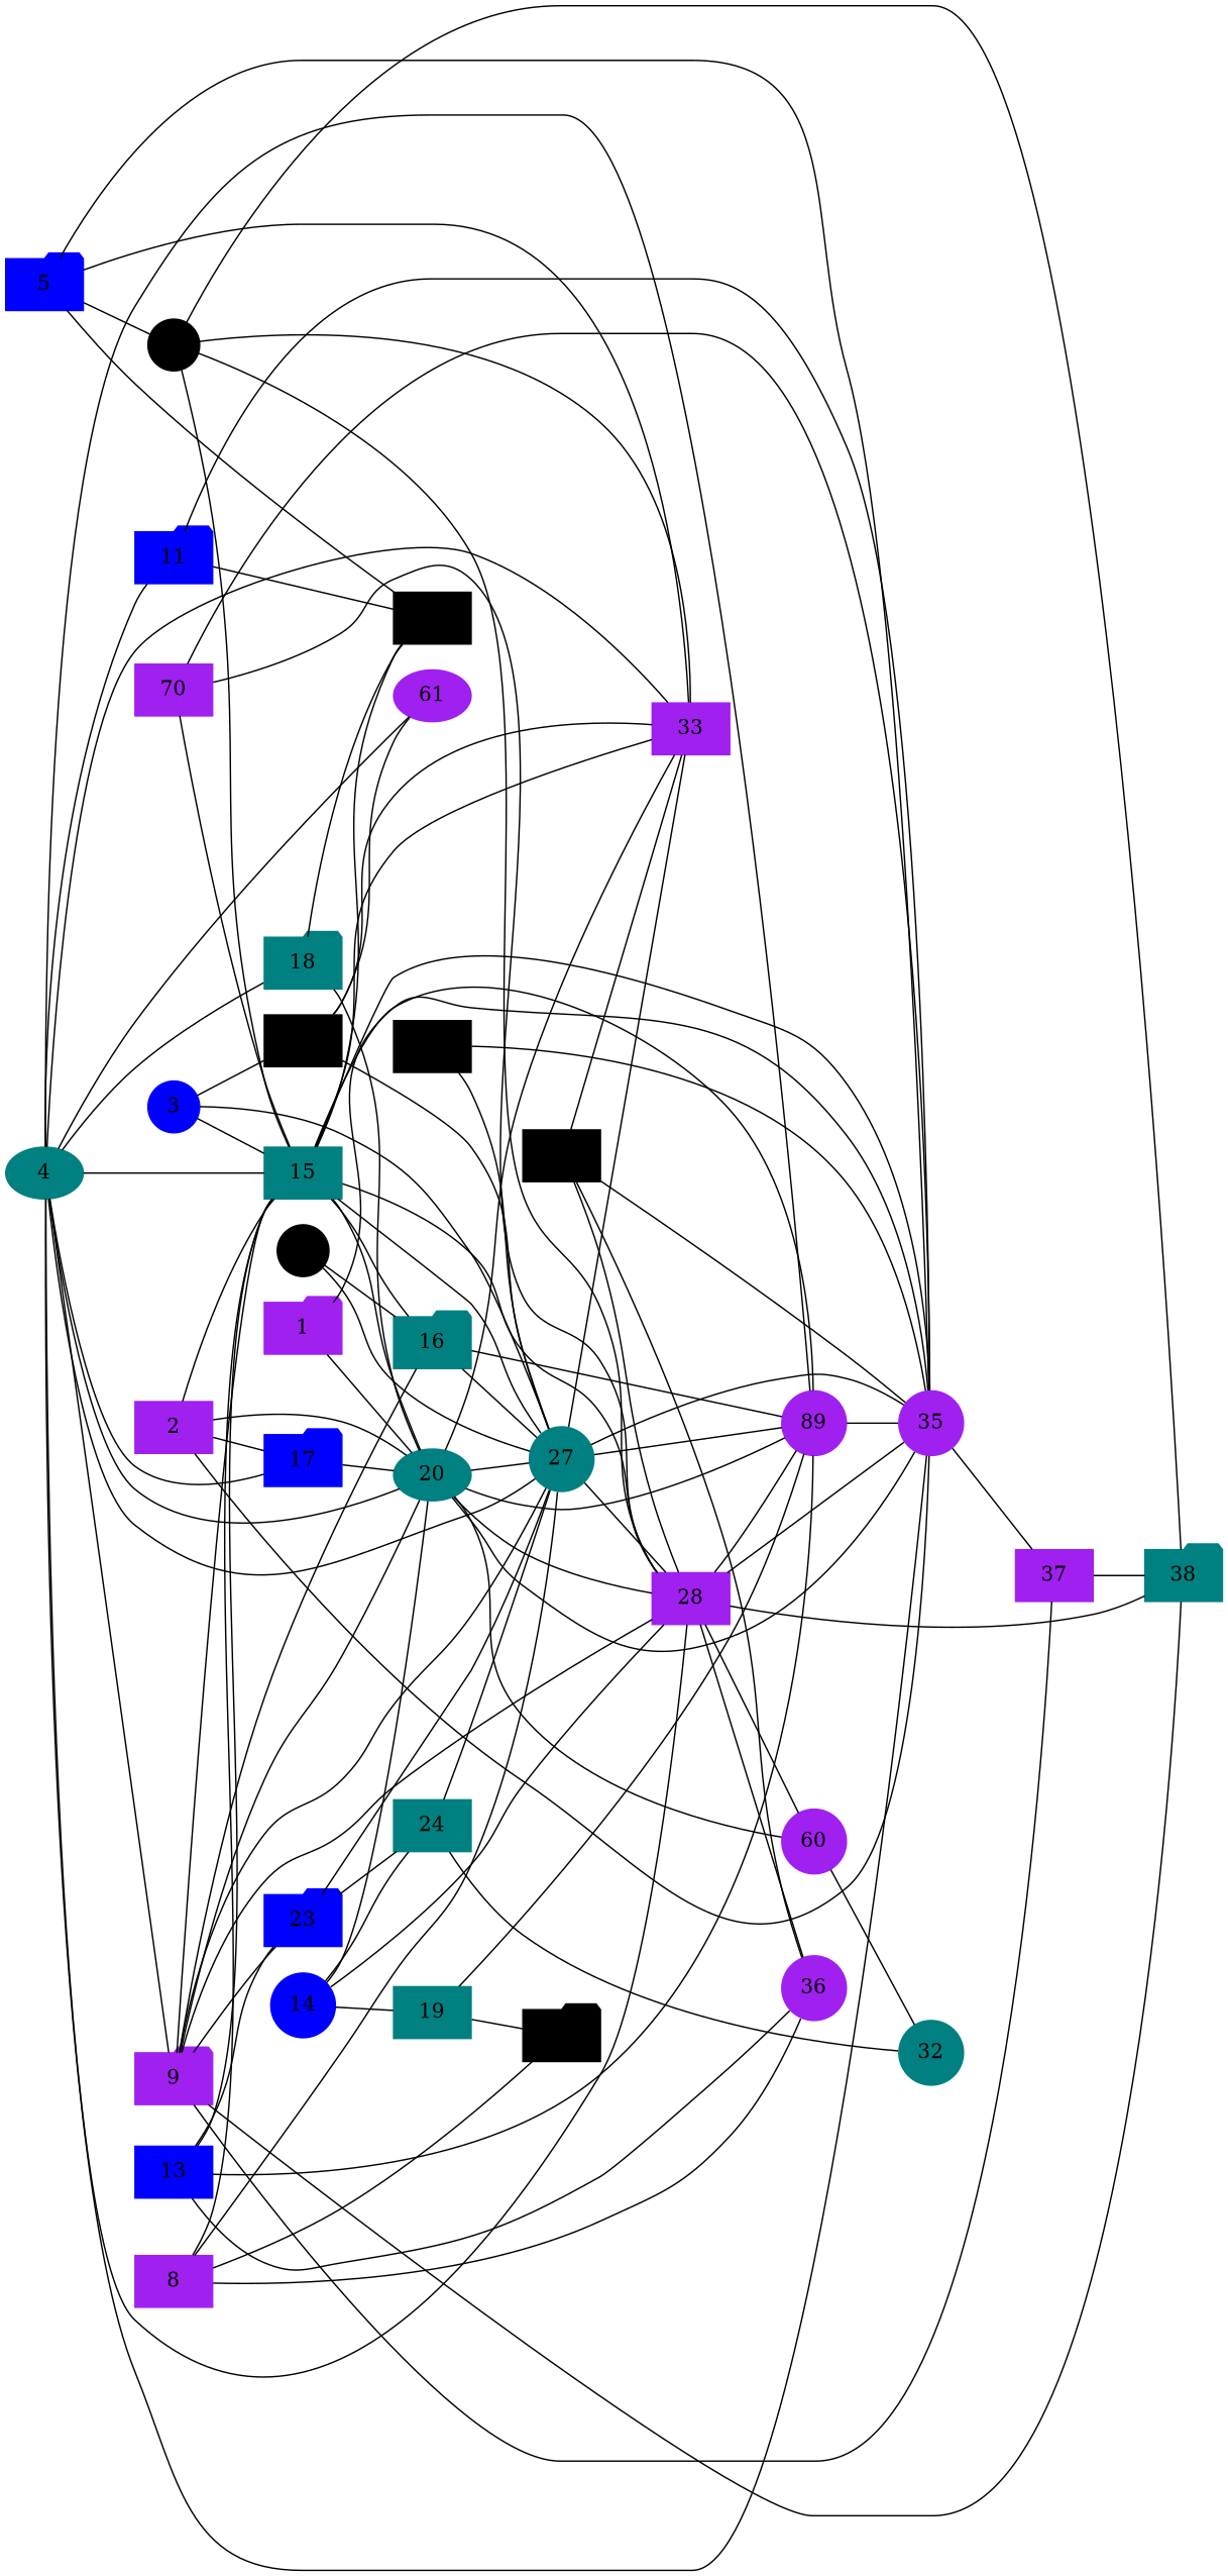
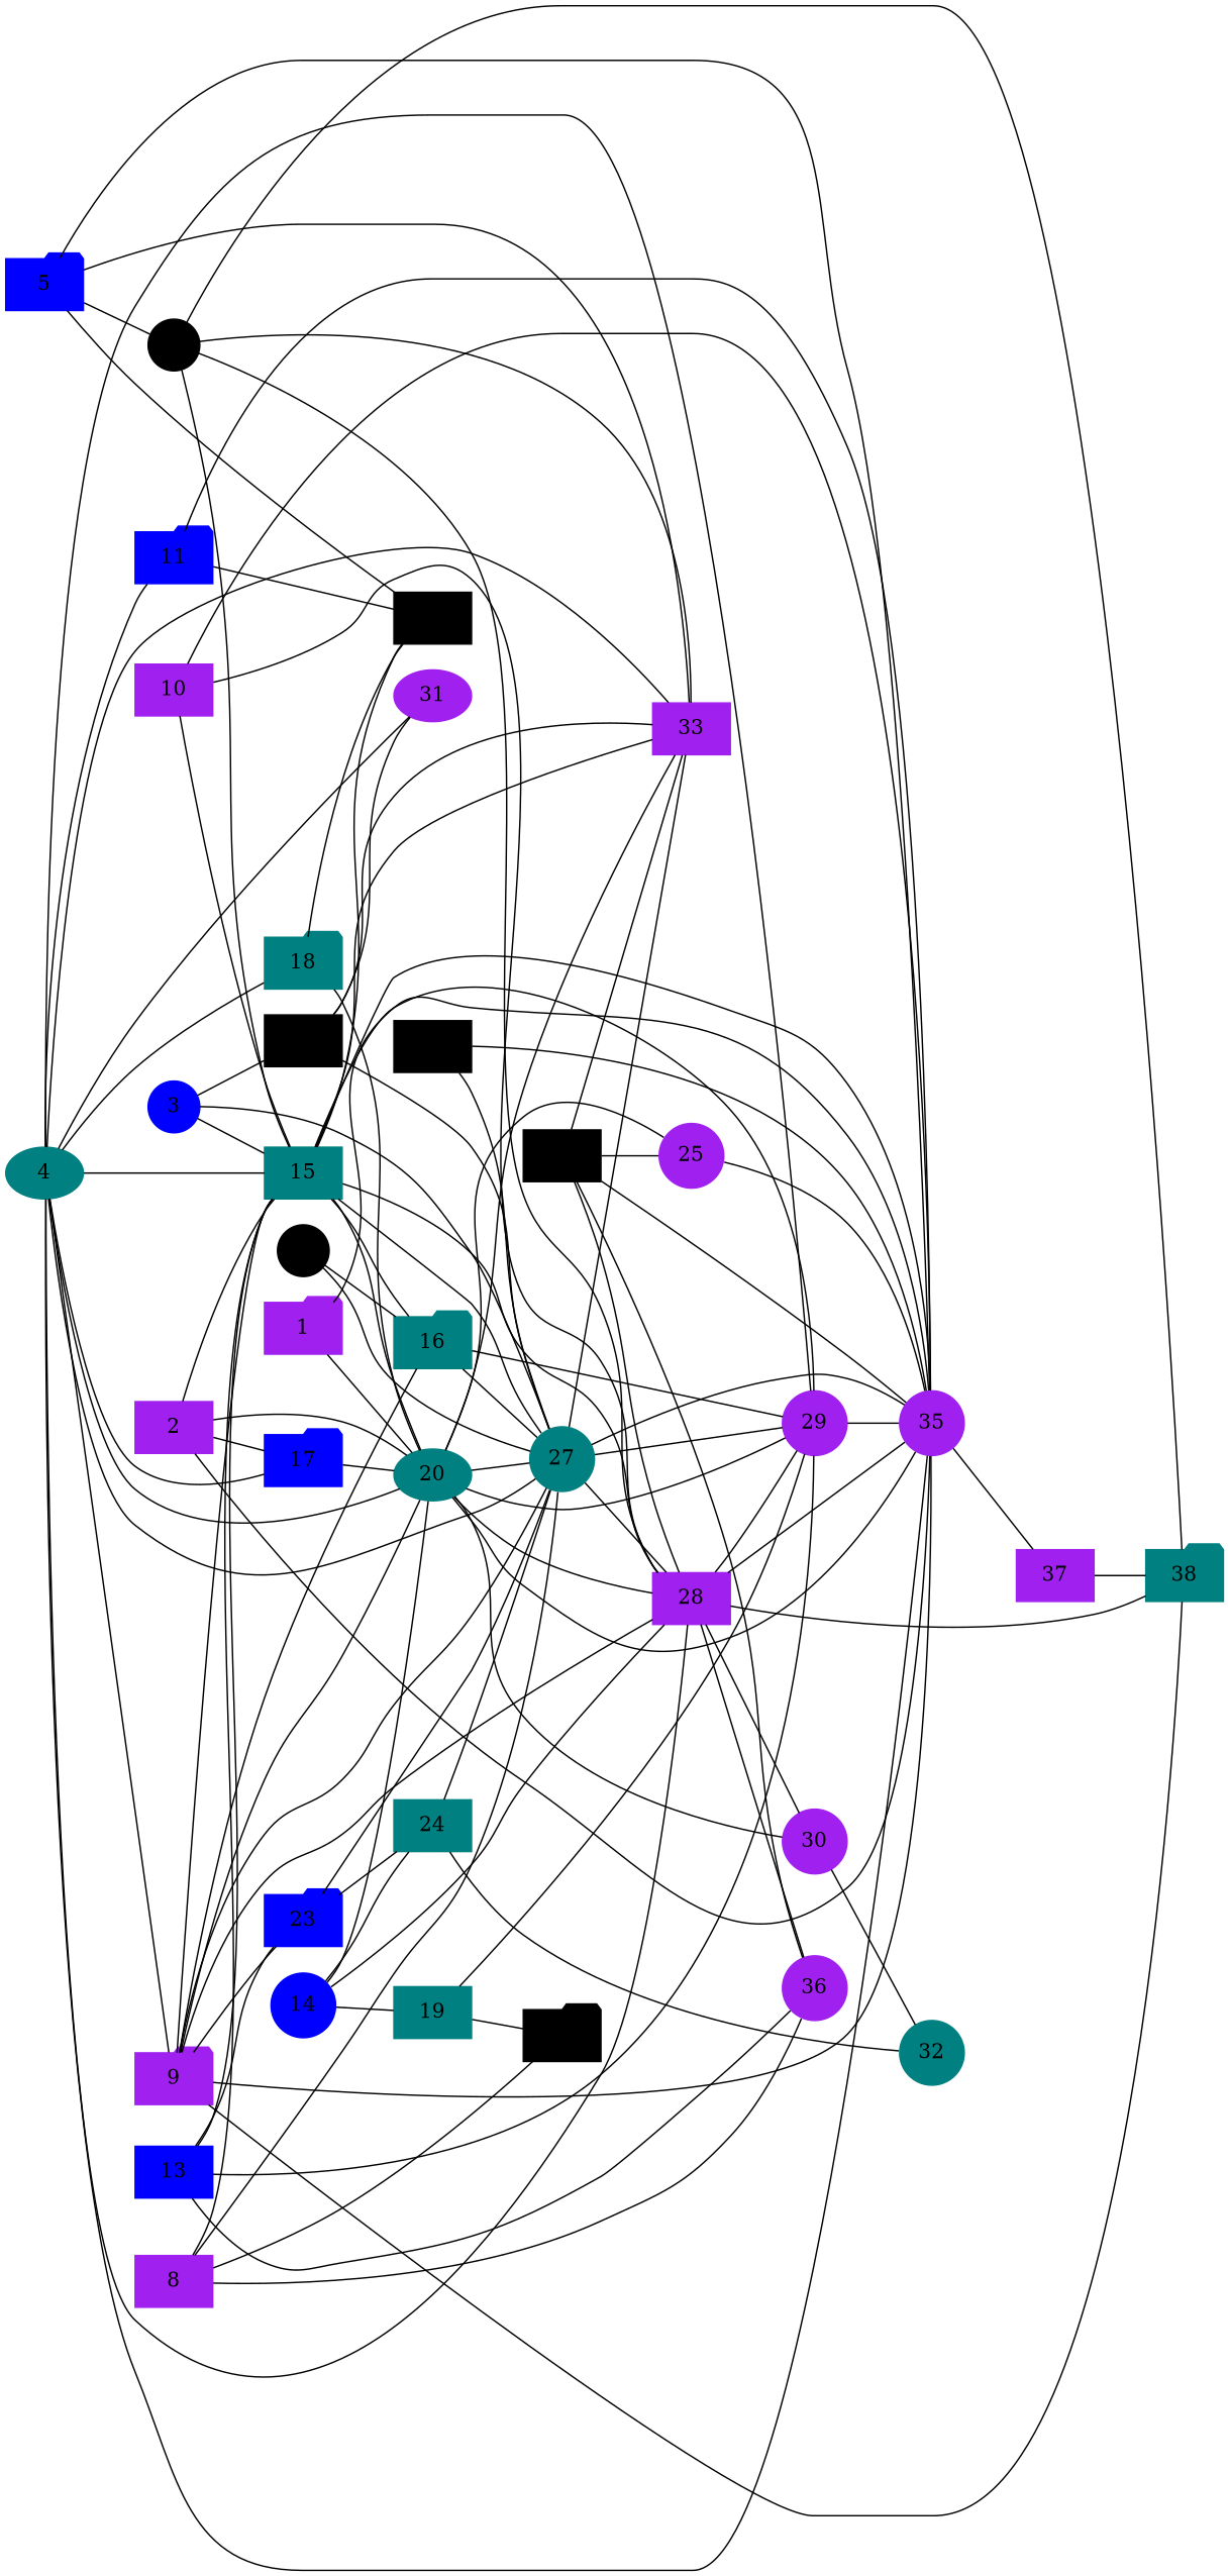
  graph {
    rankdir=LR
    node [color=purple shape=box style=filled]
    edge [weight=1.0]
    1 [shape=folder]
    20 [color=teal shape=ellipse]
    35 [shape=circle]
    27 [color=teal shape=circle]
    28
-   29 [shape=circle label=89]
+   29 [shape=circle]
    33
-   30 [shape=circle label=60]
+   30 [shape=circle]
+   25 [shape=circle]
    37
    2
    15 [color=teal]
    17 [color=blue shape=folder]
    26 [color=black]
    16 [color=teal shape=folder]
    3 [color=blue shape=circle]
    21 [color=black]
-   31 [shape=ellipse label=61]
+   31 [shape=ellipse]
    4 [color=teal shape=ellipse]
    9 [shape=folder]
    11 [color=blue shape=folder]
    18 [color=teal shape=folder]
    38 [color=teal shape=folder]
    23 [color=blue shape=folder]
    36 [shape=circle]
    5 [color=blue shape=folder]
    7 [color=black shape=circle]
    6 [color=black shape=circle]
    8
    34 [color=black shape=folder]
    24 [color=teal]
    32 [color=teal shape=circle]
-   10 [label=70]
+   10
    12 [color=black]
    13 [color=blue]
    14 [color=blue shape=circle]
    19 [color=teal]
    22 [color=black]
    1 -- 20
    1 -- 35
    20 -- 35 [weight=2.0]
    20 -- 27 [weight=2.0]
    20 -- 28
    20 -- 29
    20 -- 33
    20 -- 30
+   20 -- 25
    35 -- 37
    27 -- 35 [weight=3.0]
    27 -- 28 [weight=3.0]
    27 -- 29 [weight=3.0]
    27 -- 33
    28 -- 35 [weight=2.0]
    28 -- 29
    28 -- 30
    28 -- 38
    28 -- 36 [weight=2.0]
    29 -- 35 [weight=2.0]
    30 -- 32
+   25 -- 35
    37 -- 38 [weight=2.0]
    2 -- 20
    2 -- 35 [weight=3.0]
    2 -- 15
    2 -- 17
    15 -- 20
    15 -- 35 [weight=3.0]
    15 -- 27
    15 -- 28
    15 -- 29
    15 -- 33
    15 -- 26
    15 -- 16
    17 -- 20
    16 -- 27
    16 -- 29 [weight=2.0]
    3 -- 27
    3 -- 15
    3 -- 21
    21 -- 27
    21 -- 33
    21 -- 31
    4 -- 20
    4 -- 35 [weight=2.0]
    4 -- 27
    4 -- 28
    4 -- 29
    4 -- 33
    4 -- 15 [weight=2.0]
    4 -- 17
    4 -- 31
    4 -- 9
    4 -- 11 [weight=2.0]
    4 -- 18
    9 -- 20
-   9 -- 37 [weight=4.0]
+   9 -- 35 [weight=4.0]
    9 -- 27
    9 -- 28
    9 -- 15
    9 -- 16
    9 -- 38
    9 -- 23
    11 -- 35
    11 -- 26
    18 -- 20
    18 -- 26
    23 -- 27
    23 -- 24
    5 -- 35
    5 -- 33
    5 -- 26
    5 -- 7
    7 -- 28
    7 -- 33
    7 -- 15
    7 -- 38
    6 -- 27
    6 -- 16
    8 -- 27
    8 -- 15
    8 -- 36
    8 -- 34
    24 -- 27 [weight=2.0]
    24 -- 32
    10 -- 35
    10 -- 28
    10 -- 15
    12 -- 35
    12 -- 27
    13 -- 29
    13 -- 15
    13 -- 23
    13 -- 36
    14 -- 20 [weight=2.0]
    14 -- 28 [weight=2.0]
    14 -- 24
    14 -- 19
    19 -- 29 [weight=2.0]
    19 -- 34
    22 -- 35
    22 -- 28
    22 -- 33
+   22 -- 25
    22 -- 36
  }
